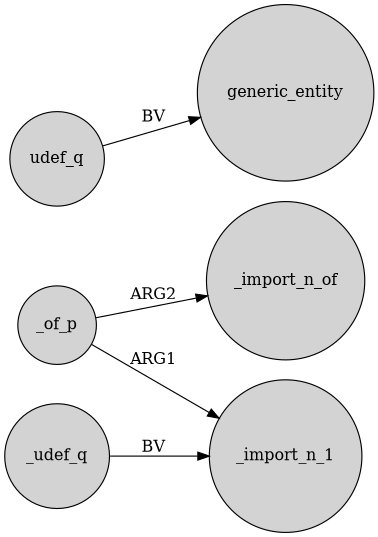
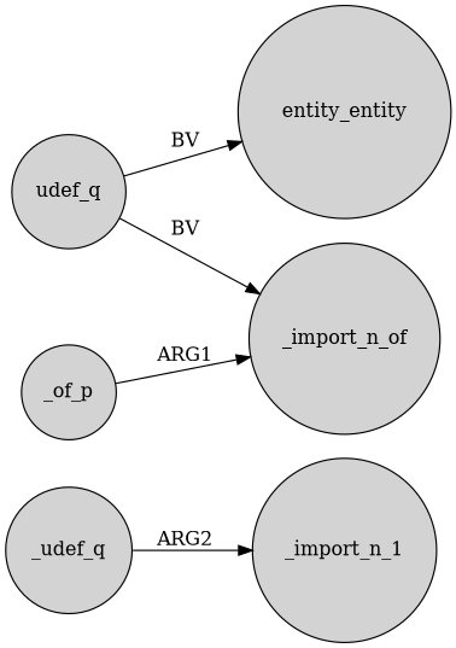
  digraph {
    fontname="DejaVu Serif"
    rankdir=LR
    node [fontname="DejaVu Serif" shape=circle style=filled]
    edge [fontname="DejaVu Serif"]
    udef_q
-   generic_entity
+   generic_entity [label=entity_entity]
    _import_n_of
    _of_p
    n5 [label=_import_n_1]
    n6 [label=_udef_q]
    udef_q -> generic_entity [label=BV]
-   _of_p -> _import_n_of [label=ARG2]
-   _of_p -> n5 [label=ARG1]
-   n6 -> n5 [label=BV]
+   udef_q -> _import_n_of [label=BV]
+   _of_p -> _import_n_of [label=ARG1]
+   n6 -> n5 [label=ARG2]
  }
